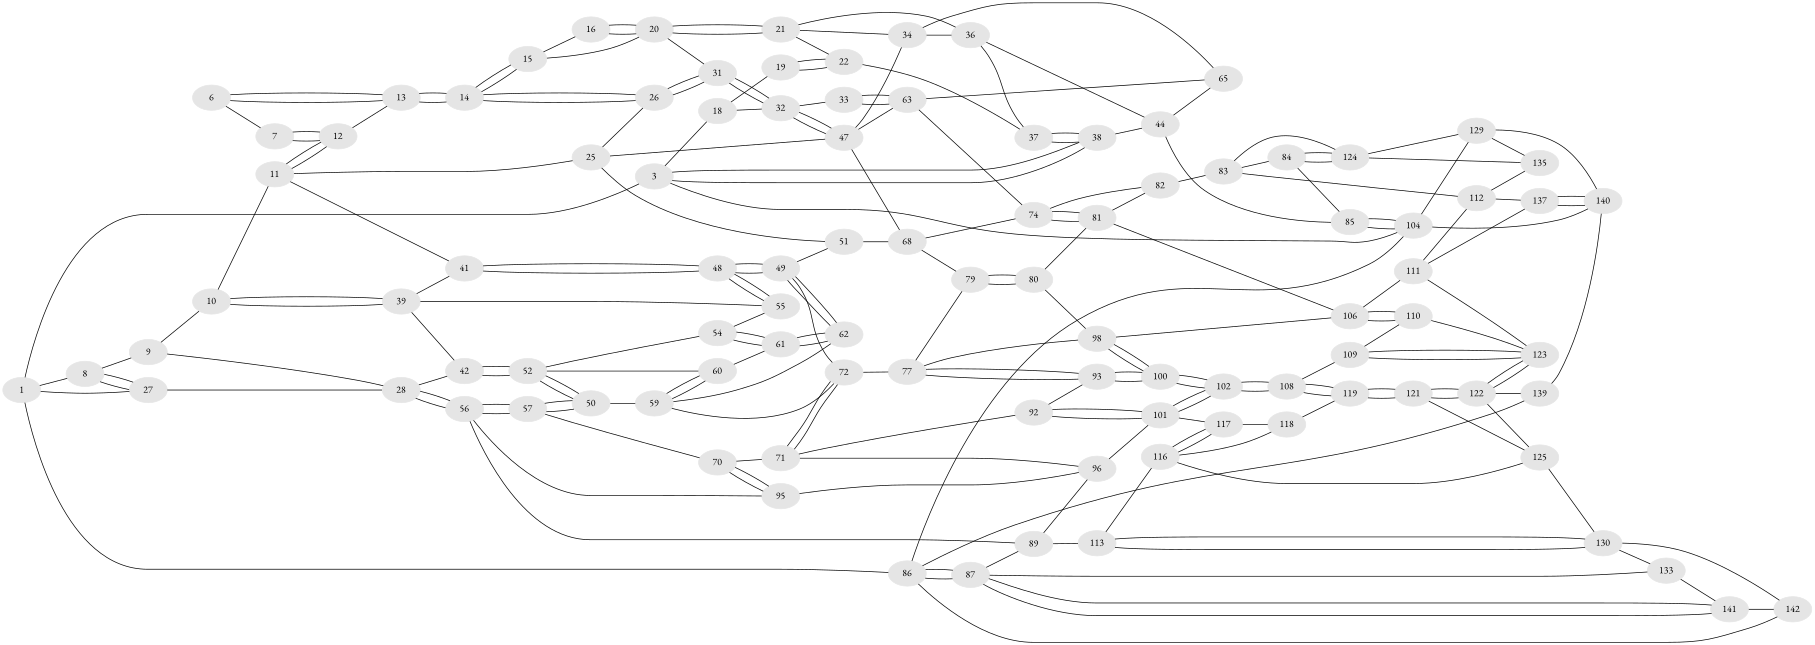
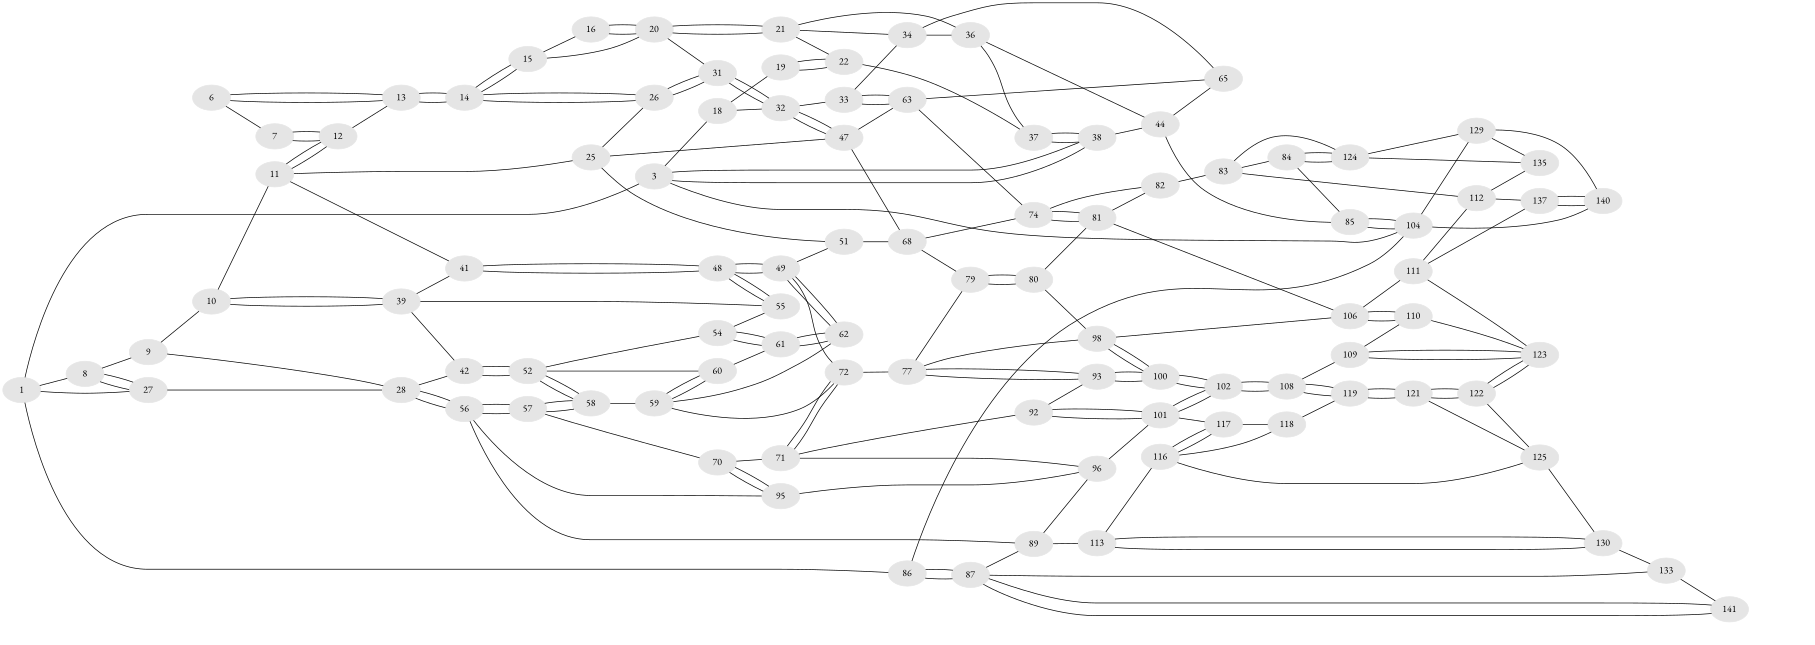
  graph {
    fontname="EB Garamond"
    rankdir=LR
    node [color=gray90 fontname="EB Garamond" style=filled]
    edge [fontname="EB Garamond"]
    1 [super="+2"]
    3 [super="+4"]
    8
    27
    86 [super="+143"]
    18
    38
    104 [super="+105"]
    9
    28 [super="+29"]
    87 [super="+88"]
-   139
-   142
    19
    32
    44 [super="+67"]
    129 [super="+136"]
    140 [super="+144"]
    6
    7
    13
    16 [super="+17"]
    20 [super="+23"]
    12
    14
    10
    11 [super="+24"]
    39 [super="+40"]
    42
    56 [super="+90"]
    25 [super="+46"]
    41
    55
    26
    47 [super="+66"]
    51
    48
    15
    31
    21 [super="+35"]
    22 [super="+30"]
    37
    34 [super="+45"]
    36 [super="+43"]
    65
    63 [super="+64"]
    68 [super="+73"]
    52 [super="+53"]
    57
    89 [super="+114"]
    95
    33
    74 [super="+75"]
    85
    49 [super="+50"]
    54
-   58 [label=50]
+   58
    60
    79
    62
    72 [super="+76"]
    77 [super="+78"]
    61
    59 [super="+69"]
    70
    96 [super="+97"]
    n67 [label=113]
    71 [super="+91"]
    81 [super="+94"]
    82
    80
    92
    93
    101 [super="+103"]
    98 [super="+99"]
    106 [super="+107"]
    83 [super="+113"]
    100
    110
    111 [super="+127"]
    84
    112 [super="+134"]
    124 [super="+128"]
    137
    135
    133
    141
    116 [super="+120"]
    130 [super="+131"]
    102
    117
    108
    118
    109
    119
    123 [super="+126"]
    121
    125 [super="+132"]
    122 [super="+138"]
    1 -- 3
    1 -- 8
    1 -- 27
    1 -- 86
    3 -- 18
    3 -- 38
    3 -- 38
    3 -- 104
    8 -- 27
    8 -- 27
    8 -- 9
    27 -- 28
    86 -- 104
    86 -- 87
    86 -- 87
-   86 -- 139
-   86 -- 142
    18 -- 19
    18 -- 32
    38 -- 44
    104 -- 129
    104 -- 140
    9 -- 28
    9 -- 10
    28 -- 42
    28 -- 56
    28 -- 56
    87 -- 89
    87 -- 133
    87 -- 141
    87 -- 141
-   139 -- 140
    19 -- 22
    19 -- 22
    32 -- 47
    32 -- 47
    32 -- 33
    44 -- 65
    44 -- 85
    129 -- 140
    129 -- 135
    6 -- 7
    6 -- 13
    6 -- 13
    7 -- 12
    7 -- 12
    13 -- 14
    13 -- 14
    16 -- 20
    16 -- 20
    20 -- 31
    20 -- 21
    20 -- 21
    12 -- 13
    14 -- 26
    14 -- 26
    14 -- 15
    14 -- 15
    10 -- 11
    10 -- 39
    10 -- 39
    11 -- 12
    11 -- 12
    11 -- 25
    11 -- 41
    39 -- 42
    39 -- 41
    39 -- 55
    42 -- 52
    42 -- 52
    56 -- 57
    56 -- 57
    56 -- 89
    56 -- 95
    25 -- 26
    25 -- 47
    25 -- 51
    41 -- 48
    41 -- 48
    26 -- 31
    26 -- 31
    47 -- 63
    47 -- 68
    51 -- 68
    48 -- 55
    48 -- 55
    48 -- 49
    48 -- 49
    15 -- 16
    15 -- 20
    31 -- 32
    31 -- 32
    21 -- 22
    21 -- 34
    21 -- 36
    22 -- 37
    37 -- 38
    37 -- 38
    34 -- 36
    34 -- 65
    36 -- 44
    36 -- 37
    63 -- 65
    63 -- 74
    68 -- 74
    68 -- 79
    52 -- 54
    52 -- 58
    52 -- 58
    52 -- 60
    57 -- 58
    57 -- 58
    57 -- 70
    89 -- 96
    89 -- n67
    95 -- 96
-   47 -- 34
+   33 -- 34
    33 -- 63
    33 -- 63
    74 -- 81
    74 -- 81
    74 -- 82
    85 -- 104
    85 -- 104
    49 -- 51
    49 -- 62
    49 -- 62
    49 -- 72
    54 -- 55
    54 -- 61
    54 -- 61
    58 -- 59
    60 -- 61
    79 -- 80
    79 -- 80
    72 -- 77
    77 -- 79
    77 -- 93
    77 -- 93
    77 -- 98
    61 -- 62
    61 -- 62
    59 -- 60
    59 -- 60
    59 -- 62
    59 -- 72
    70 -- 95
    70 -- 95
    70 -- 71
    96 -- 101
    n67 -- 116
    n67 -- 130
    n67 -- 130
    71 -- 72
    71 -- 72
    71 -- 96
    71 -- 92
    81 -- 82
    81 -- 106
    82 -- 83
    80 -- 81
    80 -- 98
    92 -- 93
    92 -- 101
    92 -- 101
    93 -- 100
    93 -- 100
    101 -- 102
    101 -- 102
    101 -- 117
    98 -- 106
    98 -- 100
    98 -- 100
    106 -- 110
    106 -- 110
    106 -- 111
    83 -- 84
    83 -- 112
    83 -- 124
    100 -- 102
    100 -- 102
    110 -- 123
    111 -- 112
    111 -- 137
    111 -- 123
    84 -- 85
    84 -- 124
    84 -- 124
    112 -- 137
    112 -- 135
    124 -- 129
    124 -- 135
    137 -- 140
    137 -- 140
    133 -- 141
-   141 -- 142
    116 -- 117
    116 -- 117
    116 -- 118
    116 -- 125
-   130 -- 142
    130 -- 133
    102 -- 108
    102 -- 108
    117 -- 118
    108 -- 109
    108 -- 119
    108 -- 119
    118 -- 119
    109 -- 110
    109 -- 123
    109 -- 123
    119 -- 121
    119 -- 121
    121 -- 125
    121 -- 122
    121 -- 122
    125 -- 130
-   122 -- 139
    122 -- 123
    122 -- 123
    122 -- 125
  }
